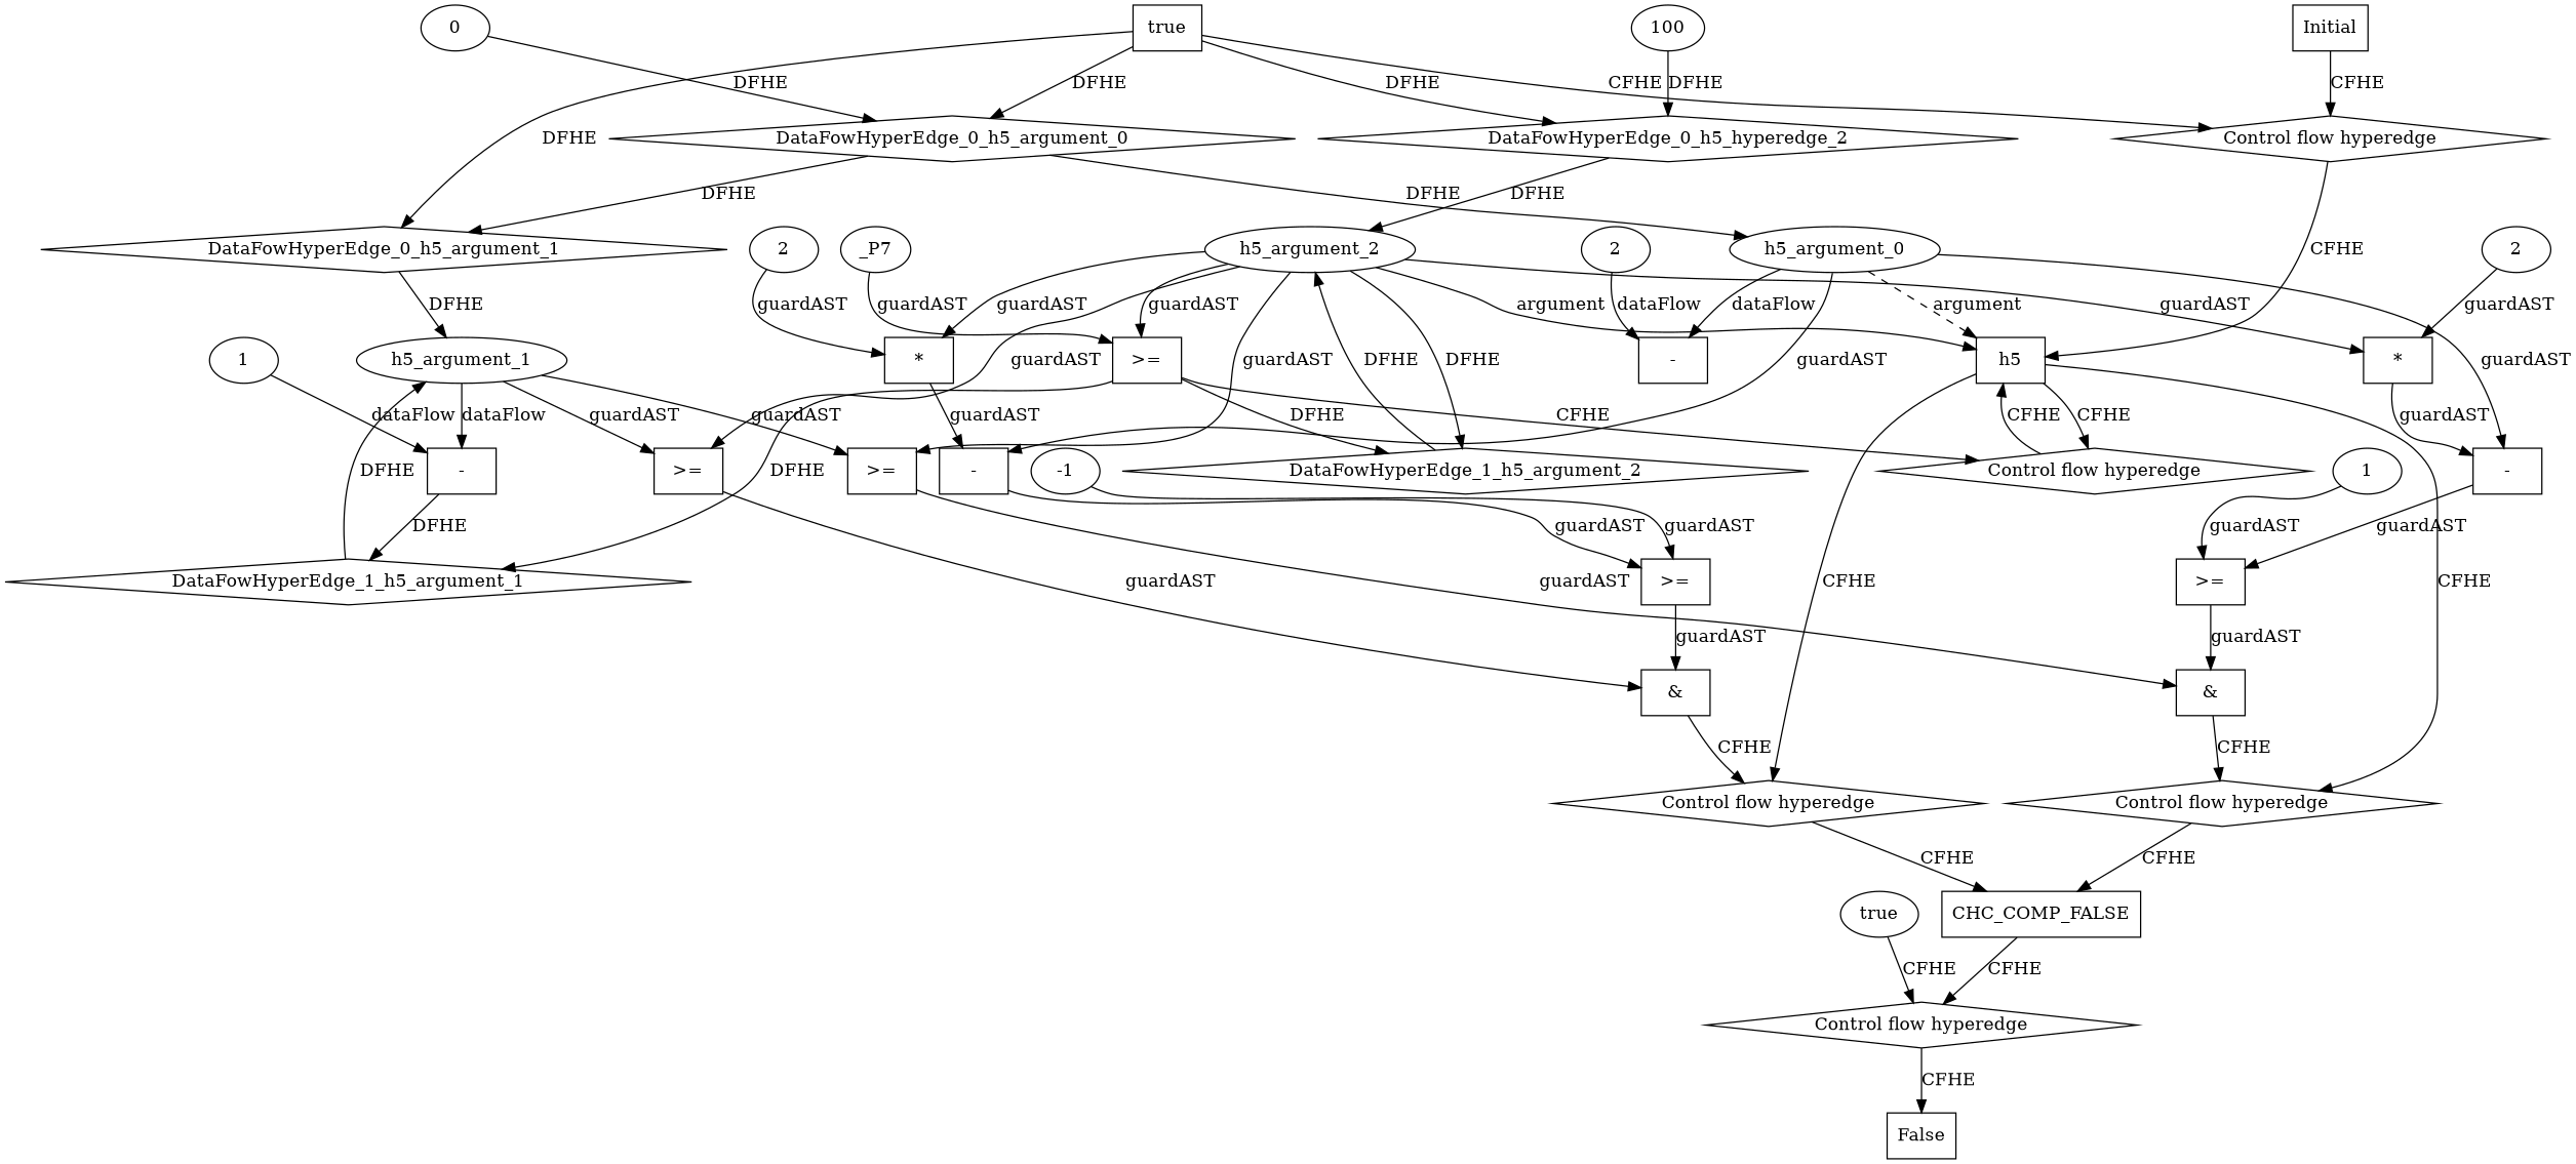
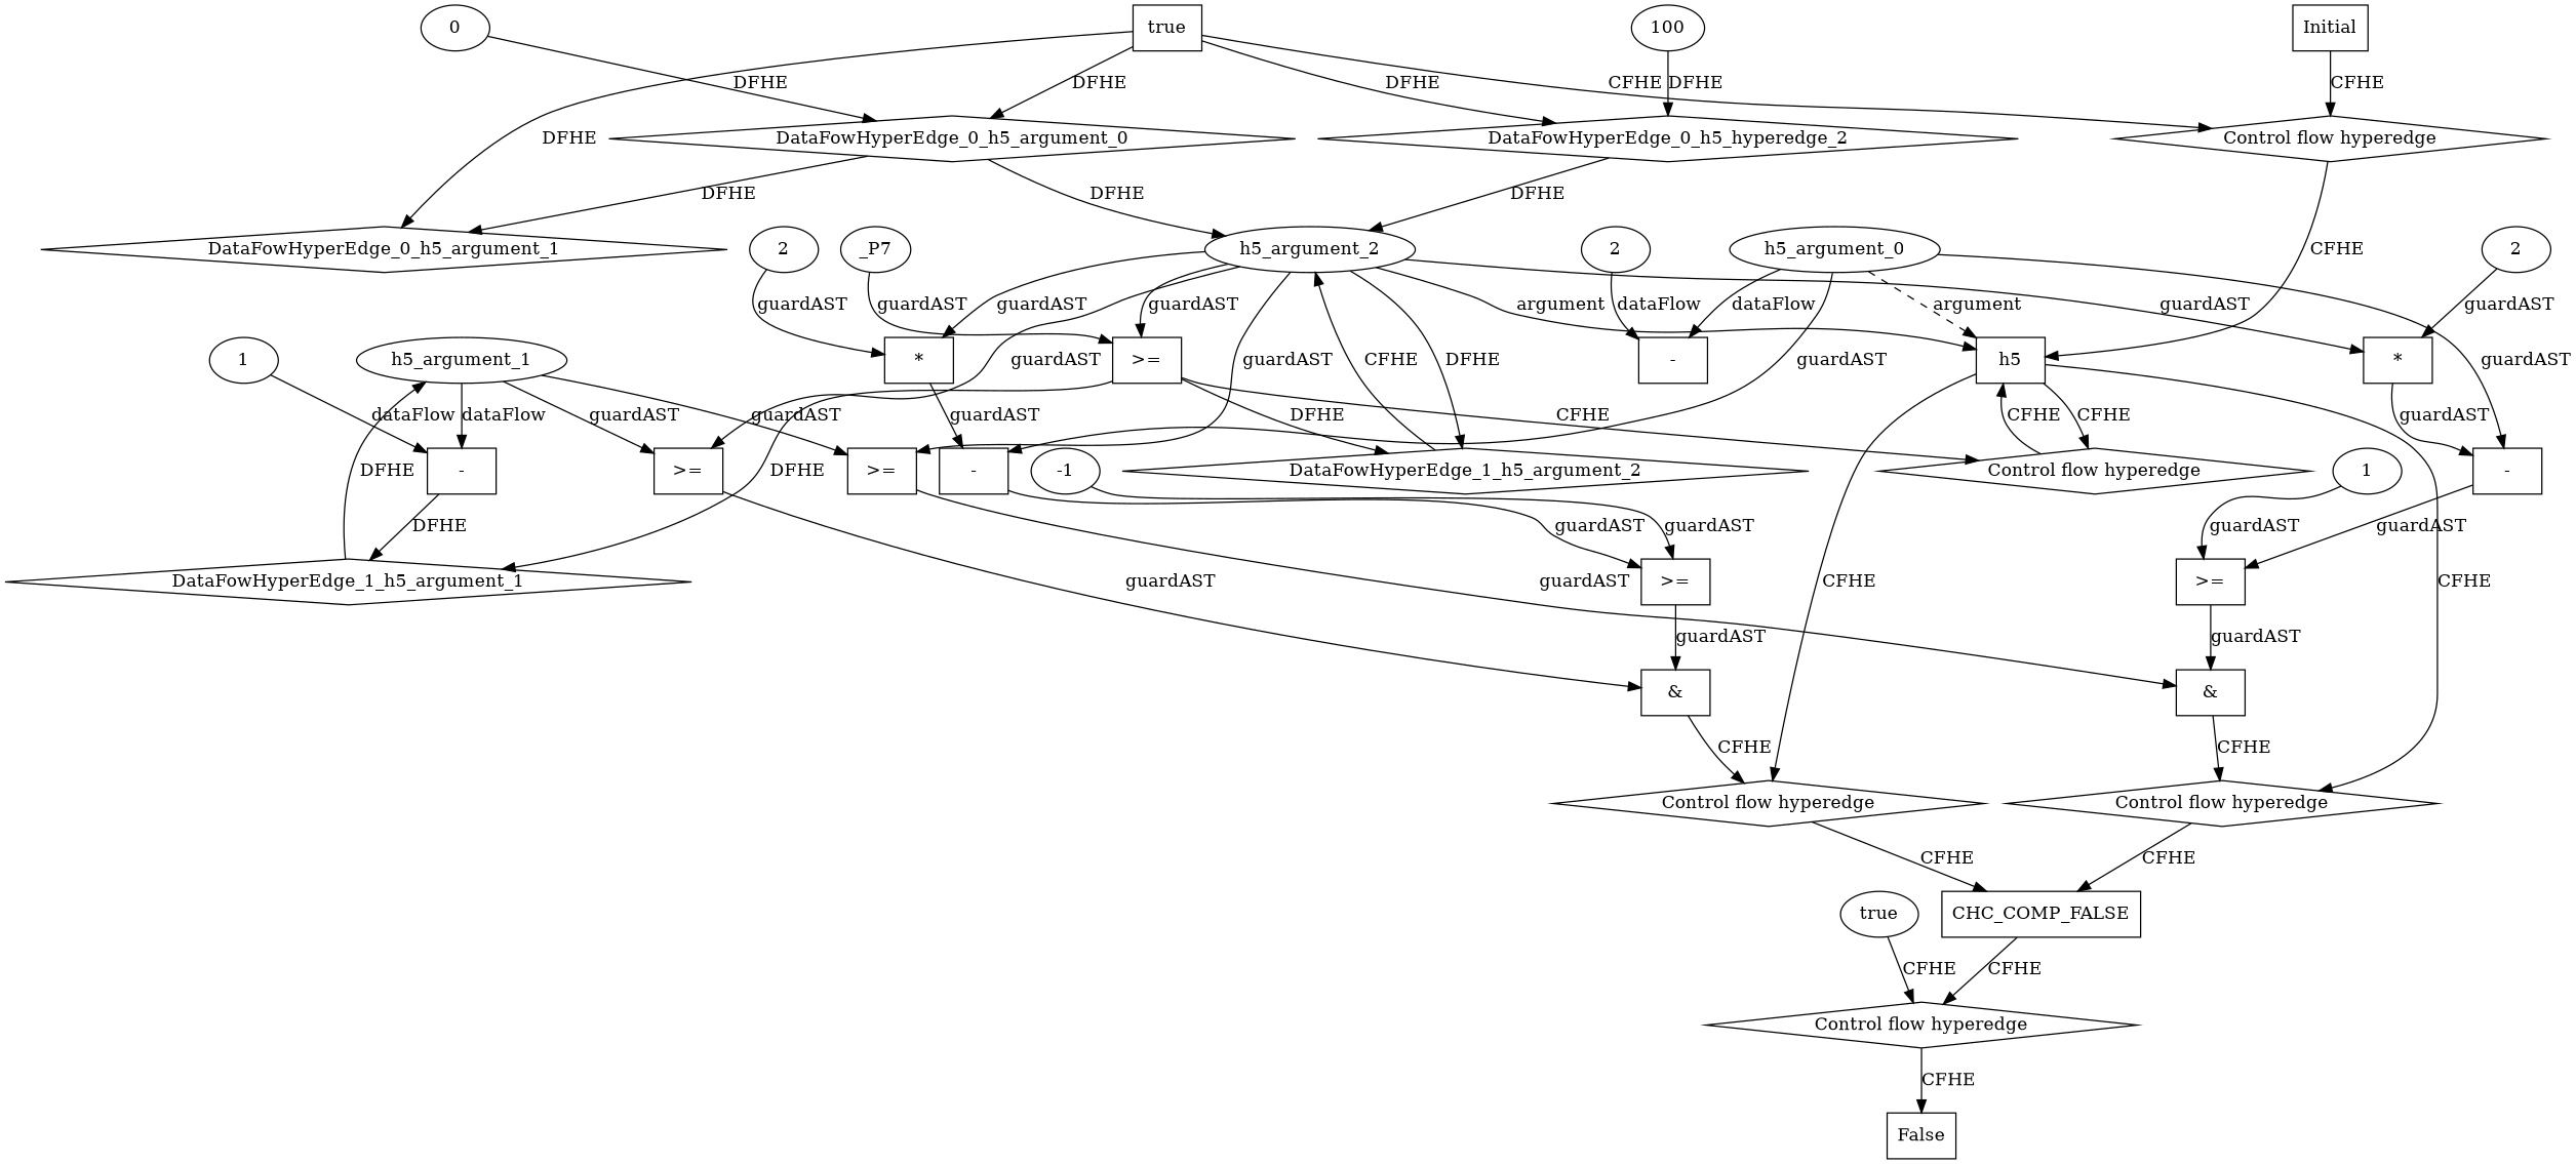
  digraph {
    node [shape=rect]
    n1 [GNNNodeID=3 label=0 nodeName=xxxh5___Initial_0xxxdataFlow_0_node_0 shape=""]
    n2 [label=DataFowHyperEdge_0_h5_argument_0 nodeName=DataFowHyperEdge_0_h5_argument_0 shape=diamond]
    n3 [label=DataFowHyperEdge_0_h5_argument_1 nodeName=DataFowHyperEdge_0_h5_argument_1 shape=diamond]
    n4 [GNNNodeID=28 label=h5_argument_0 nodeName=argument0 shape=oval]
    n5 [GNNNodeID=28 label=h5_argument_1 nodeName=argument1 shape=oval]
    n6 [GNNNodeID=4 label=100 nodeName=xxxh5___Initial_0xxxdataFlow2_node_0 shape=""]
    n7 [label=DataFowHyperEdge_0_h5_hyperedge_2 nodeName=DataFowHyperEdge_0_h5_argument_2 shape=diamond]
    n8 [GNNNodeID=28 label=h5_argument_2 nodeName=argument2 shape=oval]
    n9 [GNNNodeID=5 label="-" nodeName=xxxh5___h5_1xxxdataFlow_0_node_0]
    n10 [label=DataFowHyperEdge_1_h5_argument_1 nodeName=DataFowHyperEdge_1_h5_argument_1 shape=diamond]
    n11 [GNNNodeID=6 label=1 nodeName=xxxh5___h5_1xxxdataFlow_0_node_2 shape=""]
    n12 [GNNNodeID=16 label=">=" nodeName=xxxCHC_COMP_FALSE___h5_2xxxguard1_node_0]
    n13 [GNNNodeID=22 label=">=" nodeName=xxxCHC_COMP_FALSE___h5_3xxxguard1_node_0]
    n14 [andName=xxxCHC_COMP_FALSE___h5_2xxx_and label="&"]
    n15 [andName=xxxCHC_COMP_FALSE___h5_3xxx_and label="&"]
    n16 [GNNNodeID=25 label=h5 nodeName=h5]
    n17 [hyperEdgeNodeID=1 label="Control flow hyperedge" nodeName=ControlFowHyperEdge_1 shape=diamond]
    n18 [hyperEdgeNodeID=2 label="Control flow hyperedge" nodeName=ControlFowHyperEdge_2 shape=diamond]
    n19 [hyperEdgeNodeID=3 label="Control flow hyperedge" nodeName=ControlFowHyperEdge_3 shape=diamond]
    n20 [GNNNodeID=7 label="-" nodeName=xxxh5___h5_1xxxdataFlow1_node_0]
    n21 [GNNNodeID=8 label=2 nodeName=xxxh5___h5_1xxxdataFlow1_node_2 shape=""]
    n22 [GNNNodeID=13 label="-" nodeName=xxxCHC_COMP_FALSE___h5_2xxxguard_0_node_2]
    n23 [GNNNodeID=18 label="-" nodeName=xxxCHC_COMP_FALSE___h5_3xxxguard_0_node_1]
    n24 [GNNNodeID=11 label=">=" nodeName=xxxCHC_COMP_FALSE___h5_2xxxguard_0_node_0]
    n25 [GNNNodeID=17 label=">=" nodeName=xxxCHC_COMP_FALSE___h5_3xxxguard_0_node_0]
    n26 [GNNNodeID=9 label=">=" nodeName=xxxh5___h5_1xxxguard_0_node_0]
    n27 [label=DataFowHyperEdge_1_h5_argument_2 nodeName=DataFowHyperEdge_1_h5_argument_2 shape=diamond]
    n28 [GNNNodeID=10 label=_P7 nodeName=xxxh5___h5_1xxxguard_0_node_2 shape=""]
    n29 [GNNNodeID=14 label="*" nodeName=xxxCHC_COMP_FALSE___h5_2xxxguard_0_node_4]
    n30 [GNNNodeID=19 label="*" nodeName=xxxCHC_COMP_FALSE___h5_3xxxguard_0_node_3]
    n31 [GNNNodeID=12 label=-1 nodeName=xxxCHC_COMP_FALSE___h5_2xxxguard_0_node_1 shape=""]
    n32 [GNNNodeID=15 label=2 nodeName=xxxCHC_COMP_FALSE___h5_2xxxguard_0_node_5 shape=""]
    n33 [GNNNodeID=20 label=2 nodeName=xxxCHC_COMP_FALSE___h5_3xxxguard_0_node_4 shape=""]
    n34 [GNNNodeID=21 label=1 nodeName=xxxCHC_COMP_FALSE___h5_3xxxguard_0_node_6 shape=""]
    n35 [GNNNodeID=23 label=true nodeName=xxxFALSE___CHC_COMP_FALSE_4xxxguard_0_node_0 shape=""]
    n36 [hyperEdgeNodeID=4 label="Control flow hyperedge" nodeName=ControlFowHyperEdge_4 shape=diamond]
    n37 [GNNNodeID=26 label=False nodeName=False]
    n38 [GNNNodeID=24 label=CHC_COMP_FALSE nodeName=CHC_COMP_FALSE]
    n39 [GNNNodeID=27 label=Initial nodeName=Initial]
    n40 [hyperEdgeNodeID=0 label="Control flow hyperedge" nodeName=ControlFowHyperEdge_0 shape=diamond]
    n41 [label=true nodeName=true_0]
    n1 -> n2 [label=DFHE]
    n2 -> n3 [label=DFHE]
-   n2 -> n4 [label=DFHE]
-   n3 -> n5 [label=DFHE]
+   n2 -> n8 [label=DFHE]
    n4 -> n16 [label=argument style=dashed]
    n4 -> n20 [label=dataFlow]
    n4 -> n22 [label=guardAST]
    n4 -> n23 [label=guardAST]
    n5 -> n9 [label=dataFlow]
    n5 -> n12 [label=guardAST]
    n5 -> n13 [label=guardAST]
    n6 -> n7 [label=DFHE]
    n7 -> n8 [label=DFHE]
    n8 -> n12 [label=guardAST]
    n8 -> n13 [label=guardAST]
    n8 -> n16 [label=argument style=solid]
    n8 -> n26 [label=guardAST]
    n8 -> n27 [label=DFHE]
    n8 -> n29 [label=guardAST]
    n8 -> n30 [label=guardAST]
    n9 -> n10 [label=DFHE]
    n10 -> n5 [label=DFHE]
    n11 -> n9 [label=dataFlow]
    n12 -> n14 [label=guardAST]
    n13 -> n15 [label=guardAST]
    n14 -> n18 [label=CFHE]
    n15 -> n19 [label=CFHE]
    n16 -> n17 [label=CFHE]
    n16 -> n18 [label=CFHE]
    n16 -> n19 [label=CFHE]
    n17 -> n16 [label=CFHE]
    n18 -> n38 [label=CFHE]
    n19 -> n38 [label=CFHE]
    n21 -> n20 [label=dataFlow]
    n22 -> n24 [label=guardAST]
    n23 -> n25 [label=guardAST]
    n24 -> n14 [label=guardAST]
    n25 -> n15 [label=guardAST]
    n26 -> n10 [label=DFHE]
    n26 -> n17 [label=CFHE]
    n26 -> n27 [label=DFHE]
-   n27 -> n8 [label=DFHE]
+   n27 -> n8 [label=CFHE]
    n28 -> n26 [label=guardAST]
    n29 -> n22 [label=guardAST]
    n30 -> n23 [label=guardAST]
    n31 -> n24 [label=guardAST]
    n32 -> n29 [label=guardAST]
    n33 -> n30 [label=guardAST]
    n34 -> n25 [label=guardAST]
    n35 -> n36 [label=CFHE]
    n36 -> n37 [label=CFHE]
    n38 -> n36 [label=CFHE]
    n39 -> n40 [label=CFHE]
    n40 -> n16 [label=CFHE]
    n41 -> n2 [label=DFHE]
    n41 -> n3 [label=DFHE]
    n41 -> n7 [label=DFHE]
    n41 -> n40 [label=CFHE]
  }
